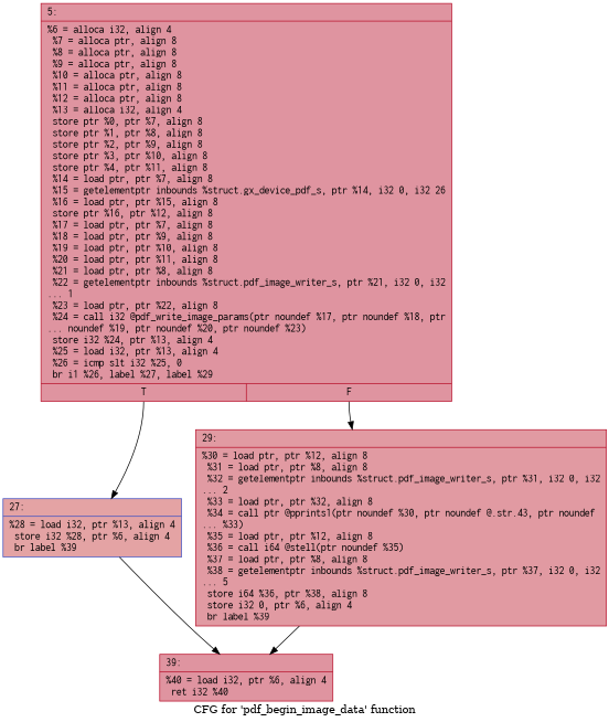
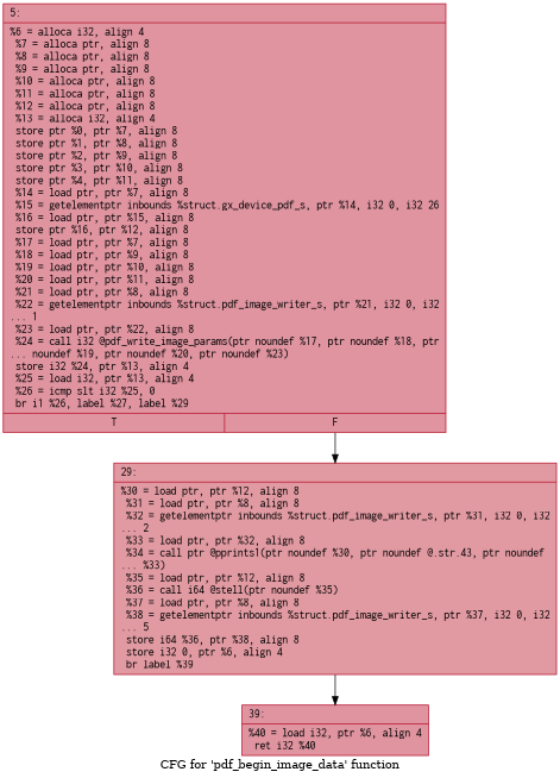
  digraph {
    label="CFG for 'pdf_begin_image_data' function"
    node [color="#b70d28ff" fillcolor="#b70d2870" fontname=Courier shape=record style=filled]
    n1 [label="{5:\l|  %6 = alloca i32, align 4\l  %7 = alloca ptr, align 8\l  %8 = alloca ptr, align 8\l  %9 = alloca ptr, align 8\l  %10 = alloca ptr, align 8\l  %11 = alloca ptr, align 8\l  %12 = alloca ptr, align 8\l  %13 = alloca i32, align 4\l  store ptr %0, ptr %7, align 8\l  store ptr %1, ptr %8, align 8\l  store ptr %2, ptr %9, align 8\l  store ptr %3, ptr %10, align 8\l  store ptr %4, ptr %11, align 8\l  %14 = load ptr, ptr %7, align 8\l  %15 = getelementptr inbounds %struct.gx_device_pdf_s, ptr %14, i32 0, i32 26\l  %16 = load ptr, ptr %15, align 8\l  store ptr %16, ptr %12, align 8\l  %17 = load ptr, ptr %7, align 8\l  %18 = load ptr, ptr %9, align 8\l  %19 = load ptr, ptr %10, align 8\l  %20 = load ptr, ptr %11, align 8\l  %21 = load ptr, ptr %8, align 8\l  %22 = getelementptr inbounds %struct.pdf_image_writer_s, ptr %21, i32 0, i32\l... 1\l  %23 = load ptr, ptr %22, align 8\l  %24 = call i32 @pdf_write_image_params(ptr noundef %17, ptr noundef %18, ptr\l... noundef %19, ptr noundef %20, ptr noundef %23)\l  store i32 %24, ptr %13, align 4\l  %25 = load i32, ptr %13, align 4\l  %26 = icmp slt i32 %25, 0\l  br i1 %26, label %27, label %29\l|{<s0>T|<s1>F}}"]
-   n2 [color="#3d50c3ff" fillcolor="#c32e3170" label="{27:\l|  %28 = load i32, ptr %13, align 4\l  store i32 %28, ptr %6, align 4\l  br label %39\l}"]
    n3 [fillcolor="#bb1b2c70" label="{29:\l|  %30 = load ptr, ptr %12, align 8\l  %31 = load ptr, ptr %8, align 8\l  %32 = getelementptr inbounds %struct.pdf_image_writer_s, ptr %31, i32 0, i32\l... 2\l  %33 = load ptr, ptr %32, align 8\l  %34 = call ptr @pprints1(ptr noundef %30, ptr noundef @.str.43, ptr noundef\l... %33)\l  %35 = load ptr, ptr %12, align 8\l  %36 = call i64 @stell(ptr noundef %35)\l  %37 = load ptr, ptr %8, align 8\l  %38 = getelementptr inbounds %struct.pdf_image_writer_s, ptr %37, i32 0, i32\l... 5\l  store i64 %36, ptr %38, align 8\l  store i32 0, ptr %6, align 4\l  br label %39\l}"]
    n4 [label="{39:\l|  %40 = load i32, ptr %6, align 4\l  ret i32 %40\l}"]
-   n1 -> n2 [tailport=s0]
    n1 -> n3 [tailport=s1]
-   n2 -> n4
    n3 -> n4
  }
